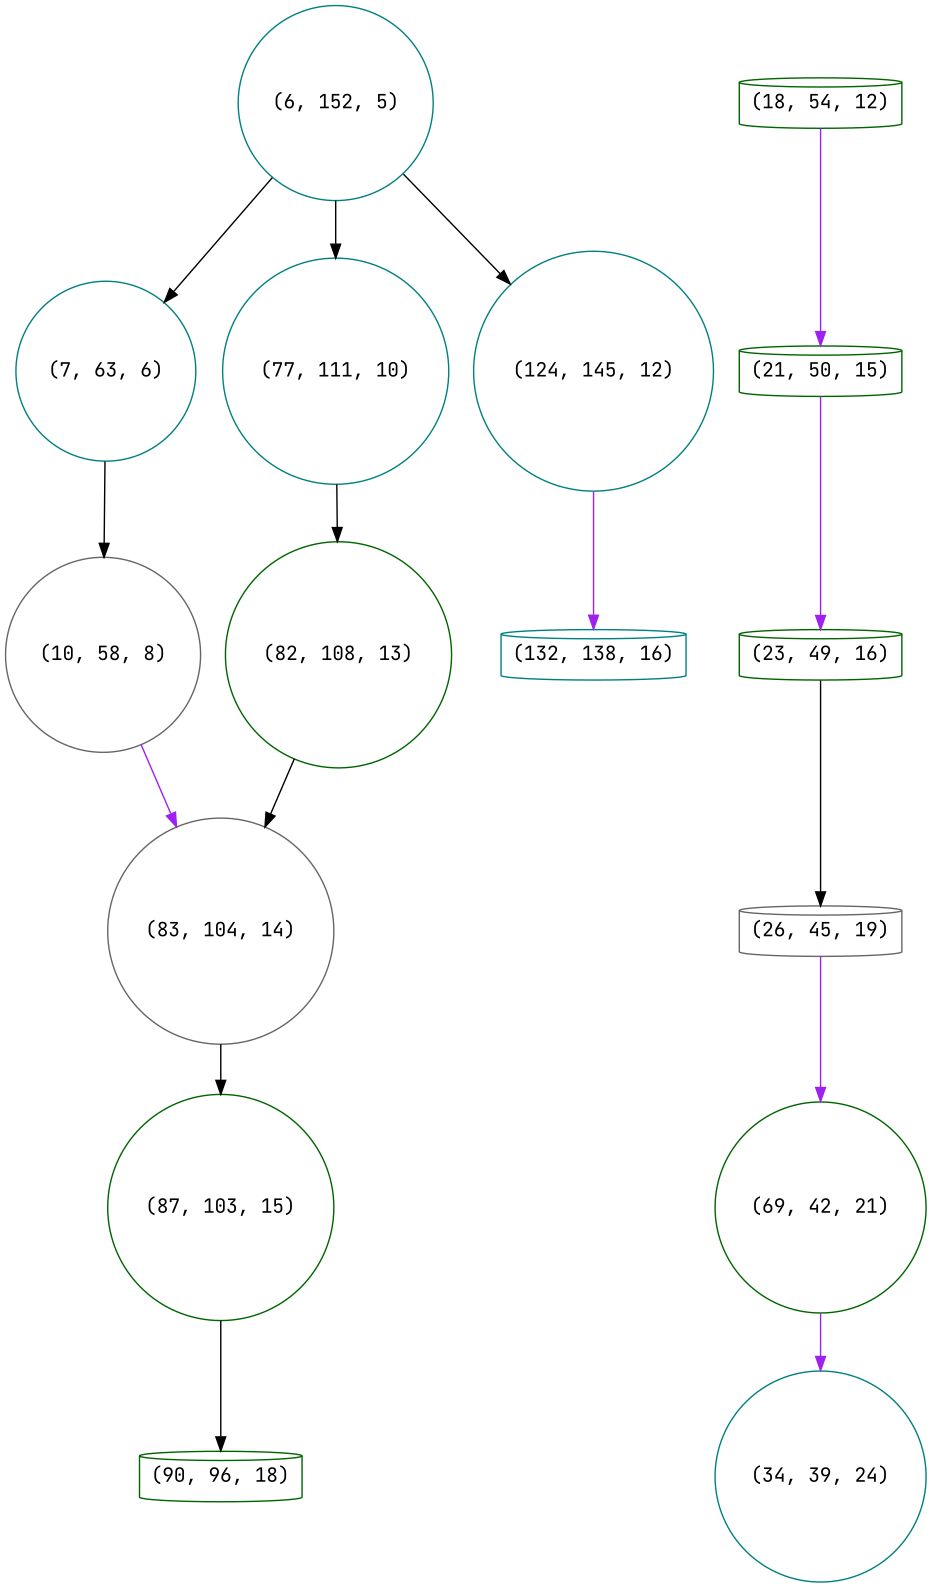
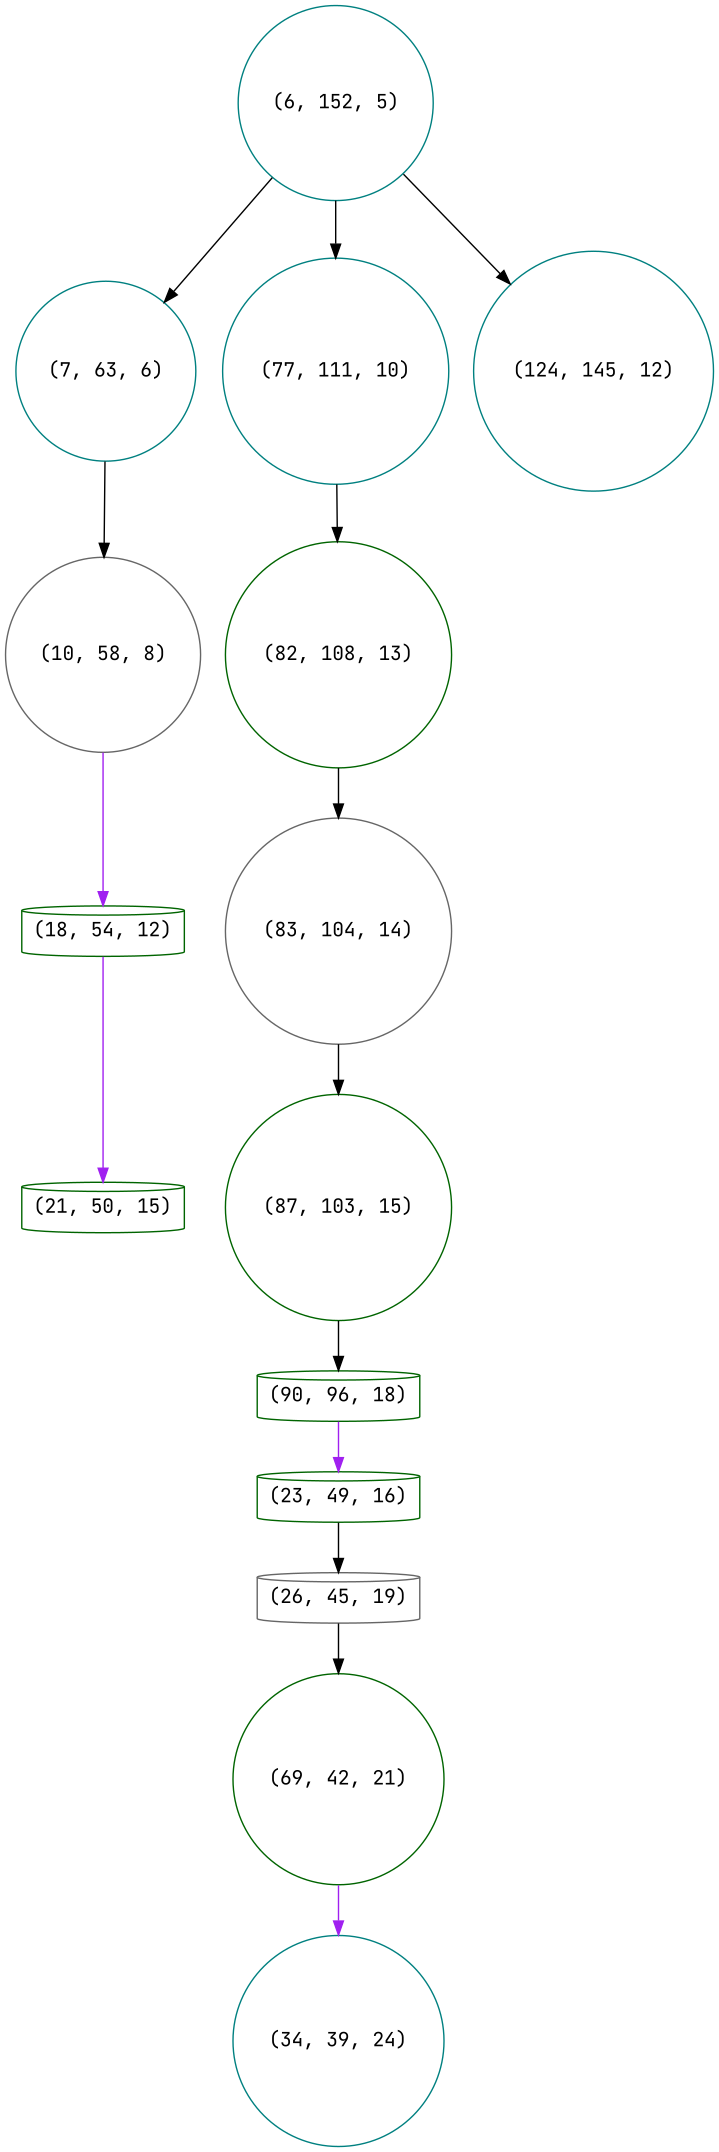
  digraph {
    fontname="JetBrains Mono"
    node [color=darkgreen fontname="JetBrains Mono" shape=circle]
    edge [color=black fontname="JetBrains Mono"]
    "(6, 152, 5)" [color=teal]
    "(7, 63, 6)" [color=teal]
    "(77, 111, 10)" [color=teal]
    "(124, 145, 12)" [color=teal]
    "(10, 58, 8)" [color=gray40]
    "(82, 108, 13)"
-   "(132, 138, 16)" [color=teal shape=cylinder]
    "(18, 54, 12)" [shape=cylinder]
    "(21, 50, 15)" [shape=cylinder]
    "(23, 49, 16)" [shape=cylinder]
    "(26, 45, 19)" [color=gray40 shape=cylinder]
    n12 [label="(69, 42, 21)"]
    "(34, 39, 24)" [color=teal]
    "(83, 104, 14)" [color=gray40]
    "(87, 103, 15)"
    "(90, 96, 18)" [shape=cylinder]
    "(6, 152, 5)" -> "(7, 63, 6)"
    "(6, 152, 5)" -> "(77, 111, 10)"
    "(6, 152, 5)" -> "(124, 145, 12)"
    "(7, 63, 6)" -> "(10, 58, 8)"
    "(77, 111, 10)" -> "(82, 108, 13)"
-   "(124, 145, 12)" -> "(132, 138, 16)" [color=purple]
-   "(10, 58, 8)" -> "(83, 104, 14)" [color=purple]
+   "(10, 58, 8)" -> "(18, 54, 12)" [color=purple]
    "(82, 108, 13)" -> "(83, 104, 14)"
    "(18, 54, 12)" -> "(21, 50, 15)" [color=purple]
-   "(21, 50, 15)" -> "(23, 49, 16)" [color=purple]
+   "(90, 96, 18)" -> "(23, 49, 16)" [color=purple]
    "(23, 49, 16)" -> "(26, 45, 19)"
-   "(26, 45, 19)" -> n12 [color=purple]
+   "(26, 45, 19)" -> n12
    n12 -> "(34, 39, 24)" [color=purple]
    "(83, 104, 14)" -> "(87, 103, 15)"
    "(87, 103, 15)" -> "(90, 96, 18)"
  }
